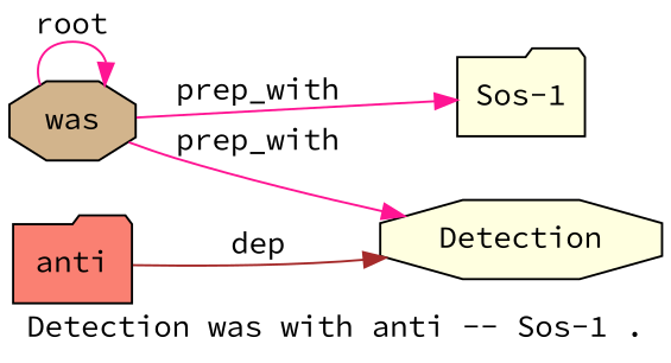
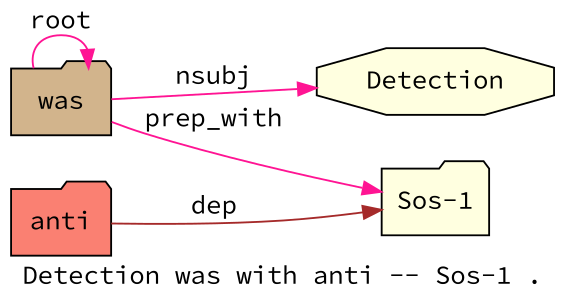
  digraph {
    fontname="Source Code Pro"
    label="Detection was with anti -- Sos-1 ."
    rankdir=LR
    node [fillcolor=lightyellow fontname="Source Code Pro" shape=octagon style=filled]
    edge [color=deeppink fontname="Source Code Pro"]
-   n1 [fillcolor=tan label=was]
+   n1 [fillcolor=tan label=was shape=folder]
    n2 [label=Detection]
    n3 [label="Sos-1" shape=folder]
    n4 [fillcolor=salmon label=anti shape=folder]
    n1 -> n1 [label=root]
-   n1 -> n2 [label=prep_with]
+   n1 -> n2 [label=nsubj]
    n1 -> n3 [label=prep_with]
-   n4 -> n2 [color=brown label=dep]
+   n4 -> n3 [color=brown label=dep]
  }
